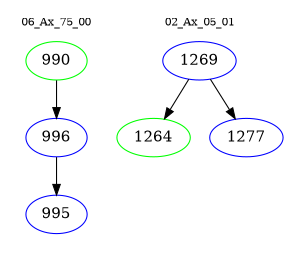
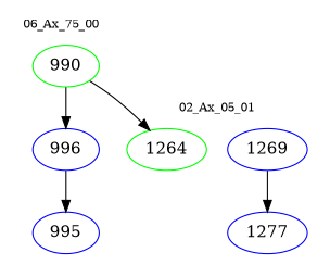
  digraph {
    node [color=blue]
    edge [color=black]
    n1 [label=996]
    n2 [color=green label=990]
    n3 [label=995]
    n4 [label=1269]
    n5 [color=green label=1264]
    n6 [label=1277]
    subgraph cluster_1 {
      color=white
      fontsize=10
      label="06_Ax_75_00"
      n1
      n2
      n3
    }
    subgraph cluster_2 {
      color=white
      fontsize=10
      label="02_Ax_05_01"
      n4
      n5
      n6
    }
    n1 -> n3
    n2 -> n1
-   n4 -> n5
+   n2 -> n5
    n4 -> n6
  }
